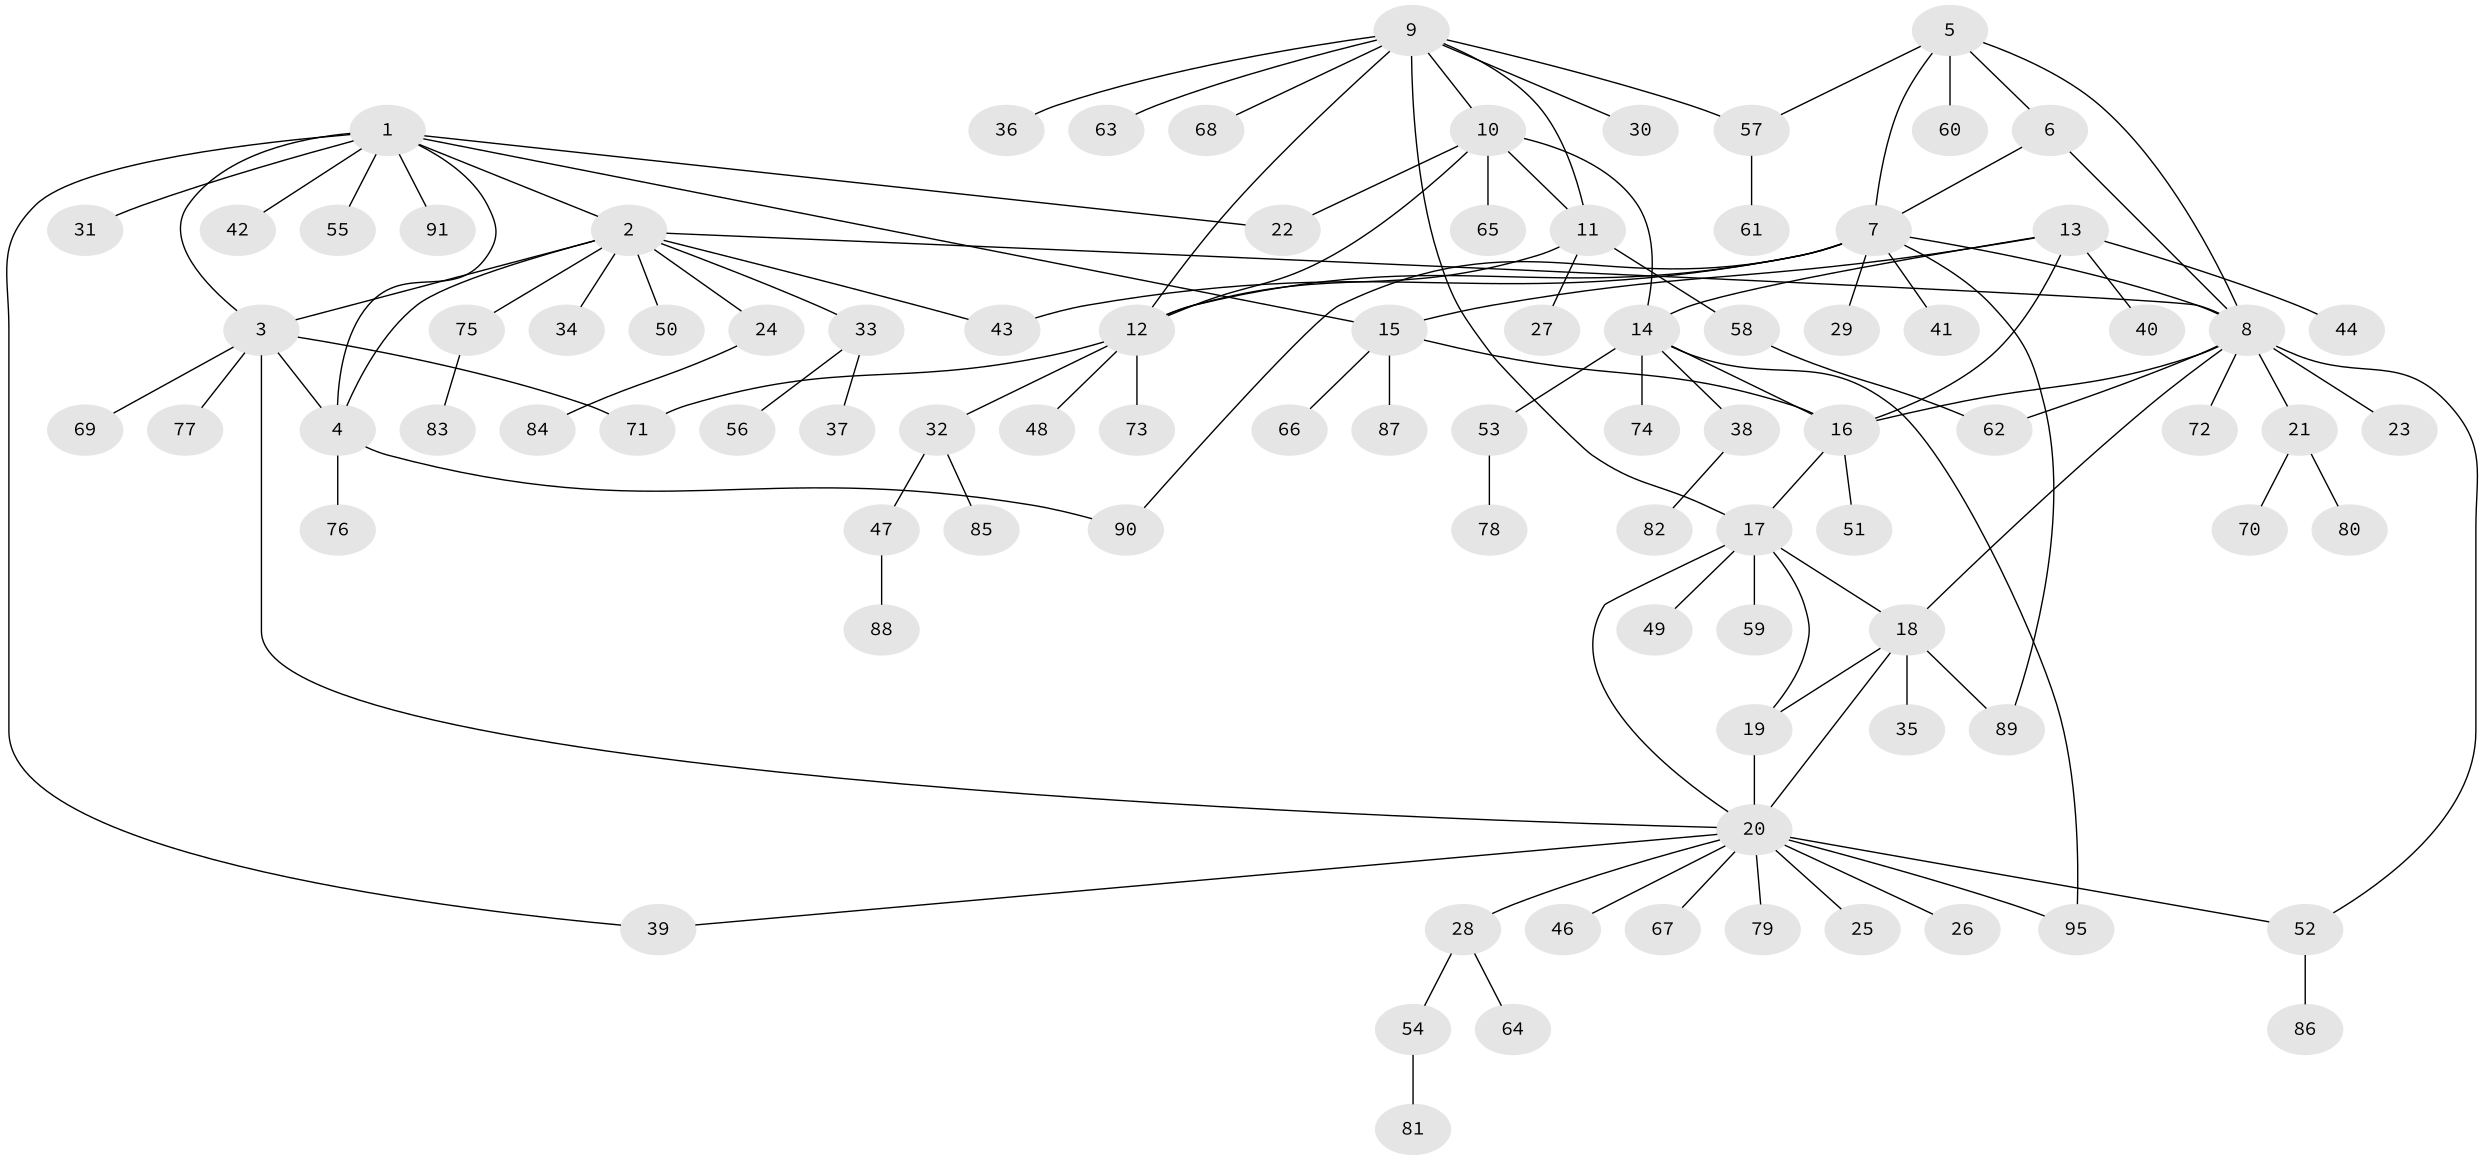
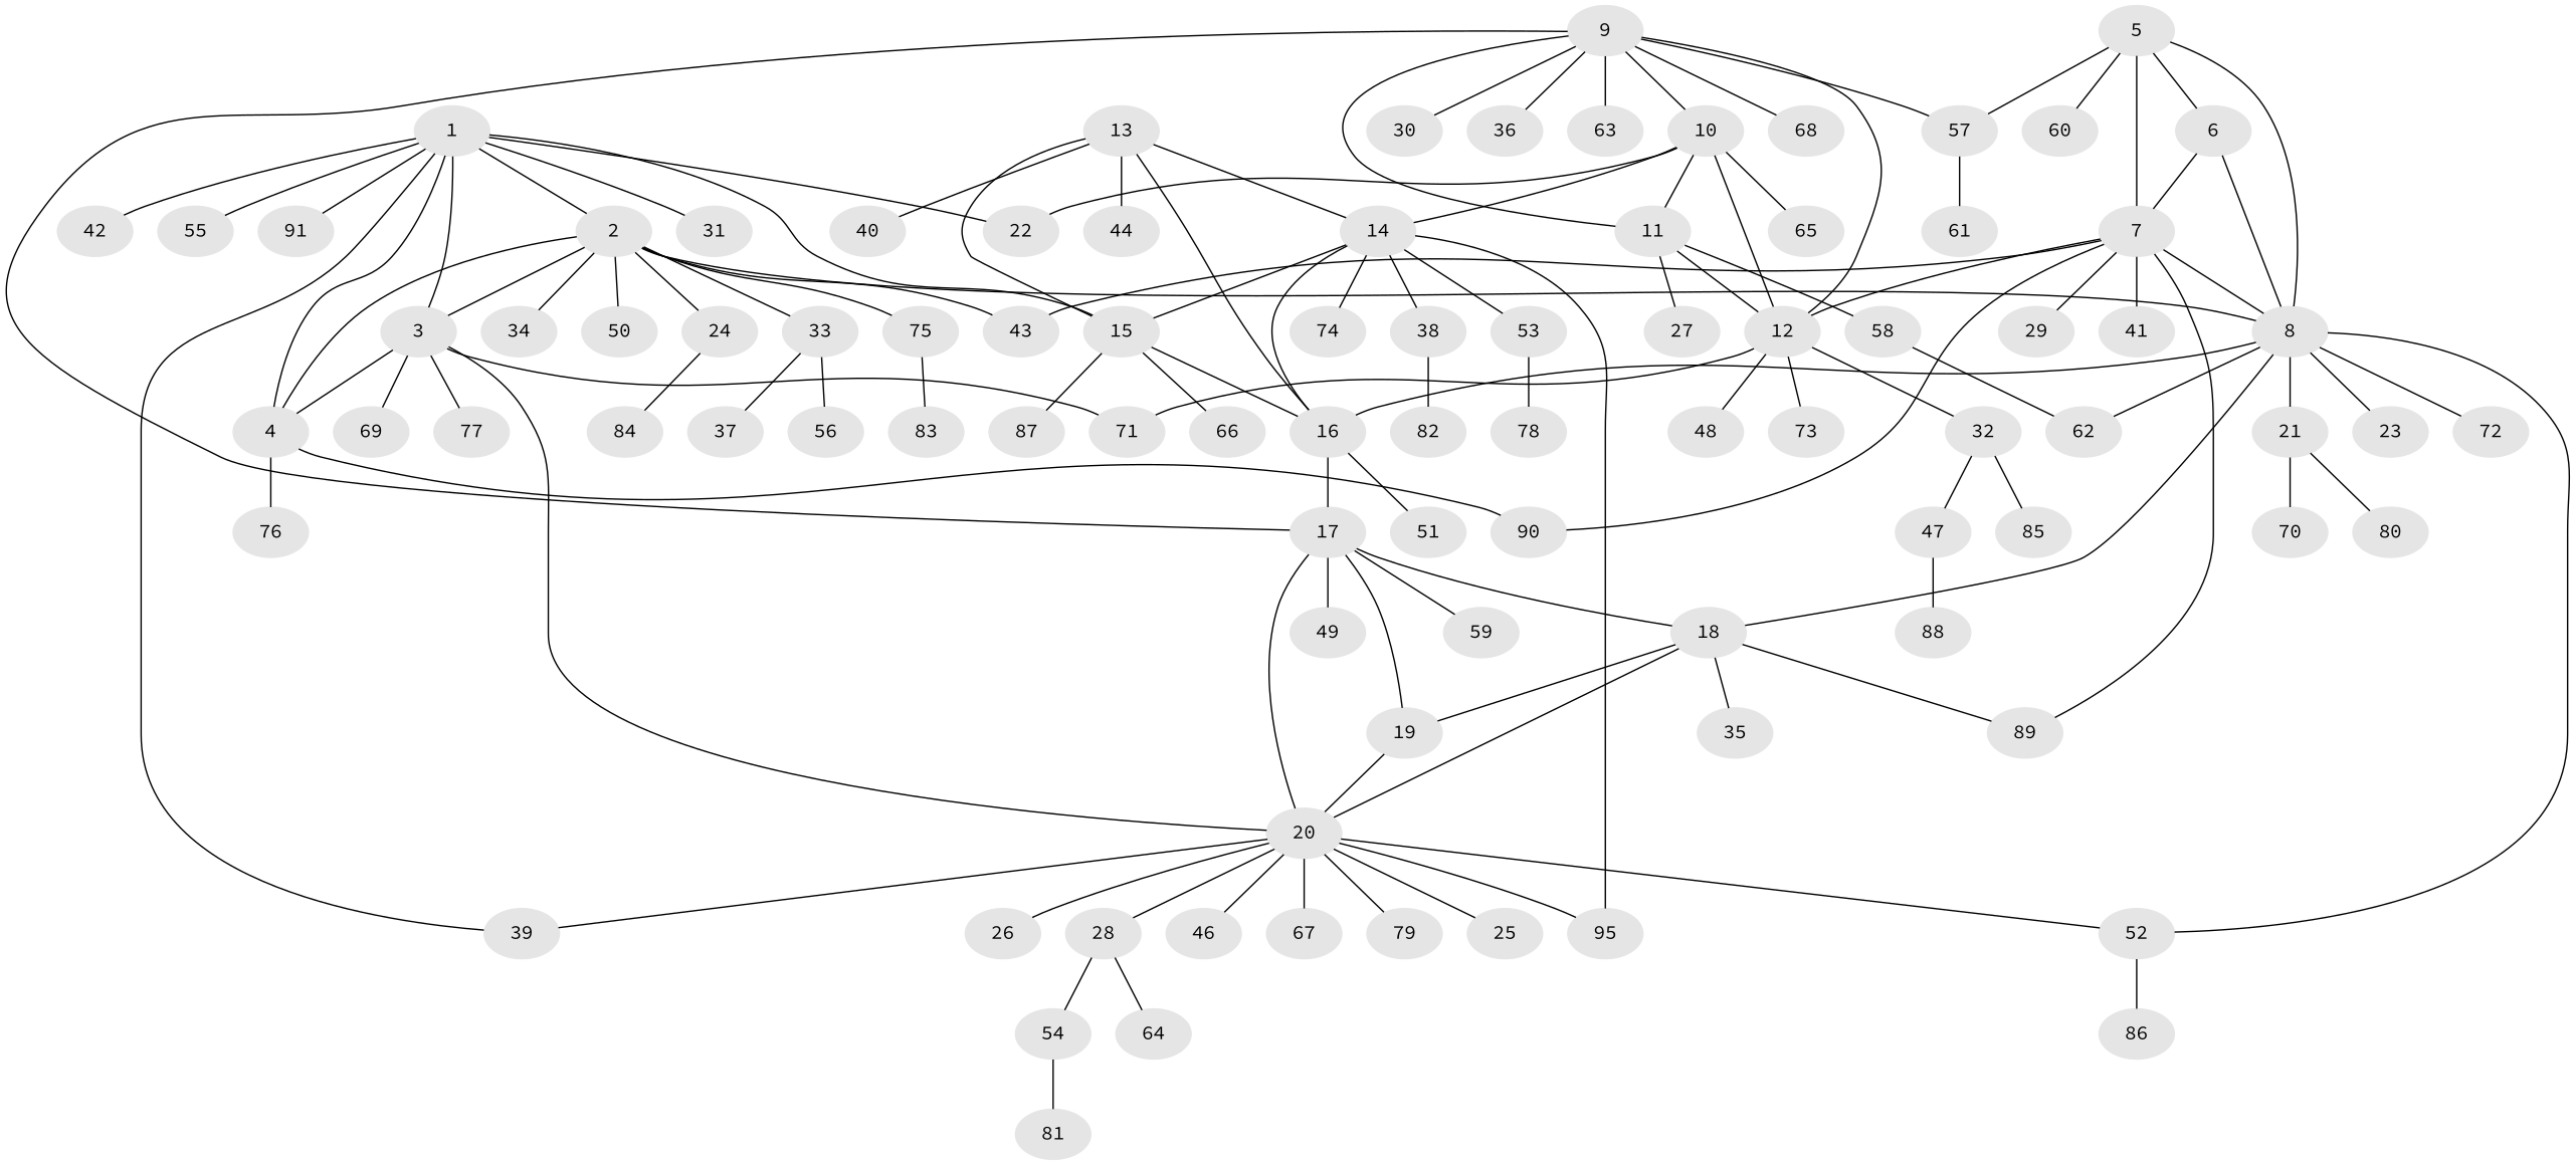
  graph {
    fontname="Source Code Pro"
    node [color=gray90 fontname="Source Code Pro" style=filled]
    edge [fontname="Source Code Pro"]
    1
    2
    3
    4
    15
    22
    31
    39
    42
    55
    91
    8
    24
    33
    34
    43
    50
    75
    20
    69
    77
    71
    76
    90
    16
    66
    87
    18
    21
    23
    52
    62
    72
    84
    37
    56
    83
    12
    32
    48
    73
    n42 [label=95]
    25
    26
    28
    46
    67
    79
    5
    6
    7
    57
    60
    29
    41
    89
    61
    17
    51
    19
    35
    70
    80
    86
    9
    10
    11
    30
    36
    63
    68
    14
    65
    27
    58
    49
    59
    38
    53
    74
    47
    85
    13
    40
    44
    82
    78
    54
    64
    81
    88
    1 -- 2
    1 -- 3
    1 -- 4
    1 -- 15
    1 -- 22
    1 -- 31
    1 -- 39
    1 -- 42
    1 -- 55
    1 -- 91
    2 -- 3
    2 -- 4
    2 -- 8
    2 -- 24
    2 -- 33
    2 -- 34
    2 -- 43
    2 -- 50
    2 -- 75
    3 -- 4
    3 -- 20
    3 -- 69
    3 -- 77
    3 -- 71
    4 -- 76
    4 -- 90
    15 -- 16
    15 -- 66
    15 -- 87
    8 -- 16
    8 -- 18
    8 -- 21
    8 -- 23
    8 -- 52
    8 -- 62
    8 -- 72
    24 -- 84
    33 -- 37
    33 -- 56
    75 -- 83
    20 -- 39
    20 -- 52
    20 -- n42
    20 -- 25
    20 -- 26
    20 -- 28
    20 -- 46
    20 -- 67
    20 -- 79
    16 -- 17
    16 -- 51
    18 -- 20
    18 -- 89
    18 -- 19
    18 -- 35
    21 -- 70
    21 -- 80
    52 -- 86
    12 -- 71
    12 -- 32
    12 -- 48
    12 -- 73
    32 -- 47
    32 -- 85
    28 -- 54
    28 -- 64
    5 -- 8
    5 -- 6
    5 -- 7
    5 -- 57
    5 -- 60
    6 -- 8
    6 -- 7
    7 -- 8
    7 -- 43
    7 -- 90
    7 -- 12
    7 -- 29
    7 -- 41
    7 -- 89
    57 -- 61
    17 -- 20
    17 -- 18
    17 -- 19
    17 -- 49
    17 -- 59
    19 -- 20
    9 -- 12
    9 -- 57
    9 -- 17
    9 -- 10
    9 -- 11
    9 -- 30
    9 -- 36
    9 -- 63
    9 -- 68
    10 -- 22
    10 -- 12
    10 -- 11
    10 -- 14
    10 -- 65
    11 -- 12
    11 -- 27
    11 -- 58
+   14 -- 15
    14 -- 16
    14 -- n42
    14 -- 38
    14 -- 53
    14 -- 74
    58 -- 62
    38 -- 82
    53 -- 78
    47 -- 88
    13 -- 15
    13 -- 16
    13 -- 14
    13 -- 40
    13 -- 44
    54 -- 81
  }
